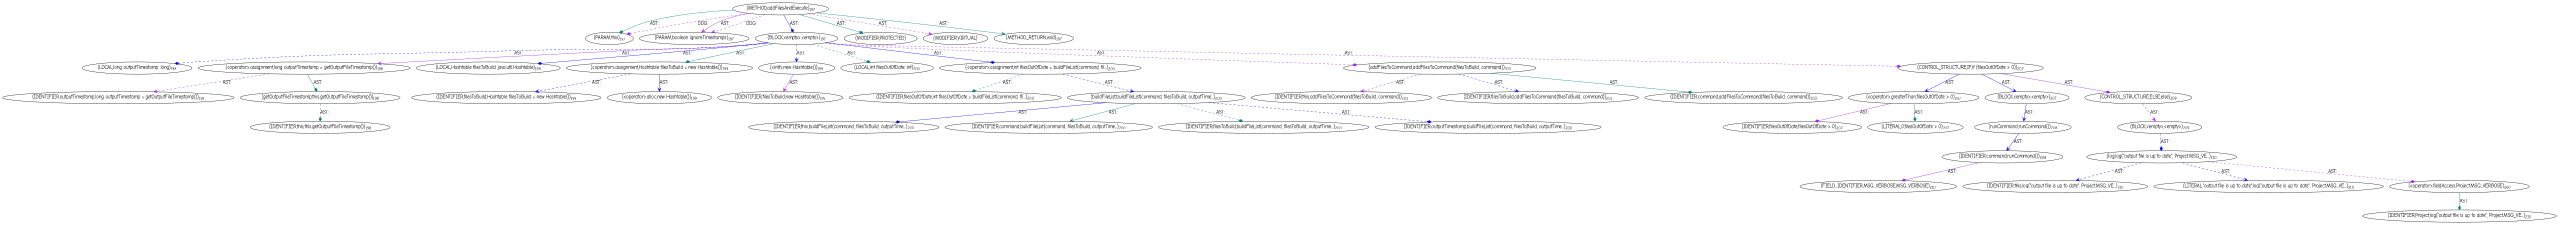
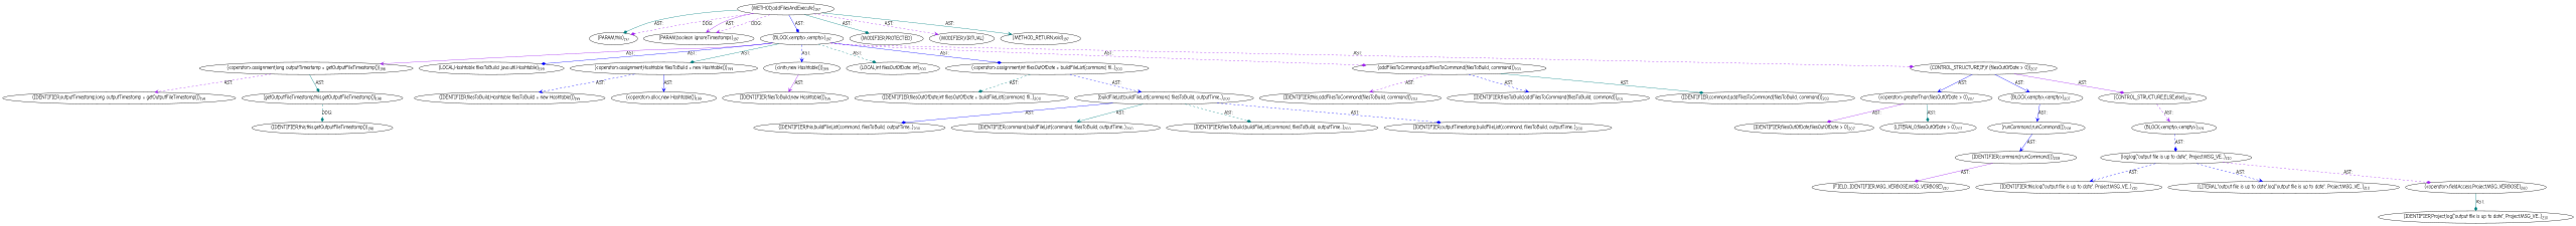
  digraph {
    fontname="Comic Neue"
    node [fontname="Comic Neue"]
    edge [arrowhead=diamond color=blue fontname="Comic Neue" style=solid]
    n1 [label=<(METHOD,addFilesAndExecute)<SUB>197</SUB>>]
    n2 [label=<(PARAM,this)<SUB>197</SUB>>]
    n3 [label=<(PARAM,boolean ignoreTimestamps)<SUB>197</SUB>>]
    n4 [label=<(BLOCK,&lt;empty&gt;,&lt;empty&gt;)<SUB>197</SUB>>]
    n5 [label=<(MODIFIER,PROTECTED)>]
    n6 [label=<(MODIFIER,VIRTUAL)>]
    n7 [label=<(METHOD_RETURN,void)<SUB>197</SUB>>]
-   n8 [label=<(LOCAL,long outputTimestamp: long)<SUB>198</SUB>>]
    n9 [label=<(&lt;operator&gt;.assignment,long outputTimestamp = getOutputFileTimestamp())<SUB>198</SUB>>]
    n10 [label=<(LOCAL,Hashtable filesToBuild: java.util.Hashtable)<SUB>199</SUB>>]
    n11 [label=<(&lt;operator&gt;.assignment,Hashtable filesToBuild = new Hashtable())<SUB>199</SUB>>]
    n12 [label=<(&lt;init&gt;,new Hashtable())<SUB>199</SUB>>]
    n13 [label=<(LOCAL,int filesOutOfDate: int)<SUB>200</SUB>>]
    n14 [label=<(&lt;operator&gt;.assignment,int filesOutOfDate = buildFileList(command, fil...)<SUB>200</SUB>>]
    n15 [label=<(addFilesToCommand,addFilesToCommand(filesToBuild, command))<SUB>203</SUB>>]
    n16 [label=<(CONTROL_STRUCTURE,IF,if (filesOutOfDate &gt; 0))<SUB>207</SUB>>]
    n17 [label=<(IDENTIFIER,outputTimestamp,long outputTimestamp = getOutputFileTimestamp())<SUB>198</SUB>>]
    n18 [label=<(getOutputFileTimestamp,this.getOutputFileTimestamp())<SUB>198</SUB>>]
    n19 [label=<(IDENTIFIER,filesToBuild,Hashtable filesToBuild = new Hashtable())<SUB>199</SUB>>]
    n20 [label=<(&lt;operator&gt;.alloc,new Hashtable())<SUB>199</SUB>>]
    n21 [label=<(IDENTIFIER,filesToBuild,new Hashtable())<SUB>199</SUB>>]
    n22 [label=<(IDENTIFIER,filesOutOfDate,int filesOutOfDate = buildFileList(command, fil...)<SUB>200</SUB>>]
    n23 [label=<(buildFileList,buildFileList(command, filesToBuild, outputTime...)<SUB>200</SUB>>]
    n24 [label=<(IDENTIFIER,this,addFilesToCommand(filesToBuild, command))<SUB>203</SUB>>]
    n25 [label=<(IDENTIFIER,filesToBuild,addFilesToCommand(filesToBuild, command))<SUB>203</SUB>>]
    n26 [label=<(IDENTIFIER,command,addFilesToCommand(filesToBuild, command))<SUB>203</SUB>>]
    n27 [label=<(&lt;operator&gt;.greaterThan,filesOutOfDate &gt; 0)<SUB>207</SUB>>]
    n28 [label=<(BLOCK,&lt;empty&gt;,&lt;empty&gt;)<SUB>207</SUB>>]
    n29 [label=<(CONTROL_STRUCTURE,ELSE,else)<SUB>209</SUB>>]
    n30 [label=<(IDENTIFIER,this,this.getOutputFileTimestamp())<SUB>198</SUB>>]
    n31 [label=<(IDENTIFIER,this,buildFileList(command, filesToBuild, outputTime...)<SUB>200</SUB>>]
    n32 [label=<(IDENTIFIER,command,buildFileList(command, filesToBuild, outputTime...)<SUB>200</SUB>>]
    n33 [label=<(IDENTIFIER,filesToBuild,buildFileList(command, filesToBuild, outputTime...)<SUB>200</SUB>>]
    n34 [label=<(IDENTIFIER,outputTimestamp,buildFileList(command, filesToBuild, outputTime...)<SUB>200</SUB>>]
    n35 [label=<(IDENTIFIER,filesOutOfDate,filesOutOfDate &gt; 0)<SUB>207</SUB>>]
    n36 [label=<(LITERAL,0,filesOutOfDate &gt; 0)<SUB>207</SUB>>]
    n37 [label=<(runCommand,runCommand())<SUB>208</SUB>>]
    n38 [label=<(BLOCK,&lt;empty&gt;,&lt;empty&gt;)<SUB>209</SUB>>]
    n39 [label=<(IDENTIFIER,command,runCommand())<SUB>208</SUB>>]
    n40 [label=<(FIELD_IDENTIFIER,MSG_VERBOSE,MSG_VERBOSE)<SUB>210</SUB>>]
    n41 [label=<(log,log(&quot;output file is up to date&quot;, Project.MSG_VE...)<SUB>210</SUB>>]
    n42 [label=<(IDENTIFIER,this,log(&quot;output file is up to date&quot;, Project.MSG_VE...)<SUB>210</SUB>>]
    n43 [label=<(LITERAL,&quot;output file is up to date&quot;,log(&quot;output file is up to date&quot;, Project.MSG_VE...)<SUB>210</SUB>>]
    n44 [label=<(&lt;operator&gt;.fieldAccess,Project.MSG_VERBOSE)<SUB>260</SUB>>]
    n45 [label=<(IDENTIFIER,Project,log(&quot;output file is up to date&quot;, Project.MSG_VE...)<SUB>210</SUB>>]
    n1 -> n2 [color=teal label="AST: "]
    n1 -> n2 [color=purple label="DDG: " style=dashed]
    n1 -> n3 [arrowhead=vee color=purple label="AST: "]
    n1 -> n3 [arrowhead=vee color=purple label="DDG: " style=dashed]
    n1 -> n4 [label="AST: "]
    n1 -> n5 [color=teal label="AST: "]
    n1 -> n6 [arrowhead=vee color=purple label="AST: " style=dashed]
    n1 -> n7 [arrowhead=vee color=teal label="AST: "]
-   n4 -> n8 [label="AST: " style=dashed]
    n4 -> n9 [arrowhead=vee color=purple label="AST: "]
    n4 -> n10 [label="AST: "]
    n4 -> n11 [color=teal label="AST: "]
    n4 -> n12 [arrowhead=vee label="AST: " style=dashed]
    n4 -> n13 [color=teal label="AST: " style=dashed]
    n4 -> n14 [label="AST: "]
    n4 -> n15 [color=purple label="AST: " style=dashed]
    n4 -> n16 [color=purple label="AST: " style=dashed]
    n9 -> n17 [arrowhead=vee color=purple label="AST: " style=dashed]
    n9 -> n18 [color=teal label="AST: "]
    n11 -> n19 [arrowhead=vee label="AST: " style=dashed]
    n11 -> n20 [arrowhead=vee label="AST: "]
    n12 -> n21 [arrowhead=vee color=purple label="AST: "]
    n14 -> n22 [color=teal label="AST: " style=dashed]
    n14 -> n23 [arrowhead=vee label="AST: " style=dashed]
    n15 -> n24 [arrowhead=vee color=purple label="AST: " style=dashed]
    n15 -> n25 [arrowhead=vee label="AST: " style=dashed]
    n15 -> n26 [color=teal label="AST: "]
    n16 -> n27 [arrowhead=vee label="AST: "]
    n16 -> n28 [arrowhead=vee label="AST: "]
    n16 -> n29 [color=purple label="AST: "]
-   n18 -> n30 [color=teal label="AST: " style=dashed]
+   n18 -> n30 [color=teal label="DDG: " style=dashed]
    n23 -> n31 [label="AST: "]
    n23 -> n32 [arrowhead=vee color=teal label="AST: "]
    n23 -> n33 [color=teal label="AST: " style=dashed]
    n23 -> n34 [label="AST: " style=dashed]
    n27 -> n35 [color=purple label="AST: "]
    n27 -> n36 [color=teal label="AST: "]
    n28 -> n37 [arrowhead=vee label="AST: "]
    n29 -> n38 [arrowhead=vee color=purple label="AST: " style=dashed]
    n37 -> n39 [arrowhead=vee label="AST: "]
    n38 -> n41 [label="AST: " style=dashed]
    n39 -> n40 [color=purple label="AST: "]
    n41 -> n42 [arrowhead=vee label="AST: " style=dashed]
    n41 -> n43 [arrowhead=vee label="AST: " style=dashed]
    n41 -> n44 [color=purple label="AST: " style=dashed]
    n44 -> n45 [color=teal label="AST: "]
  }
